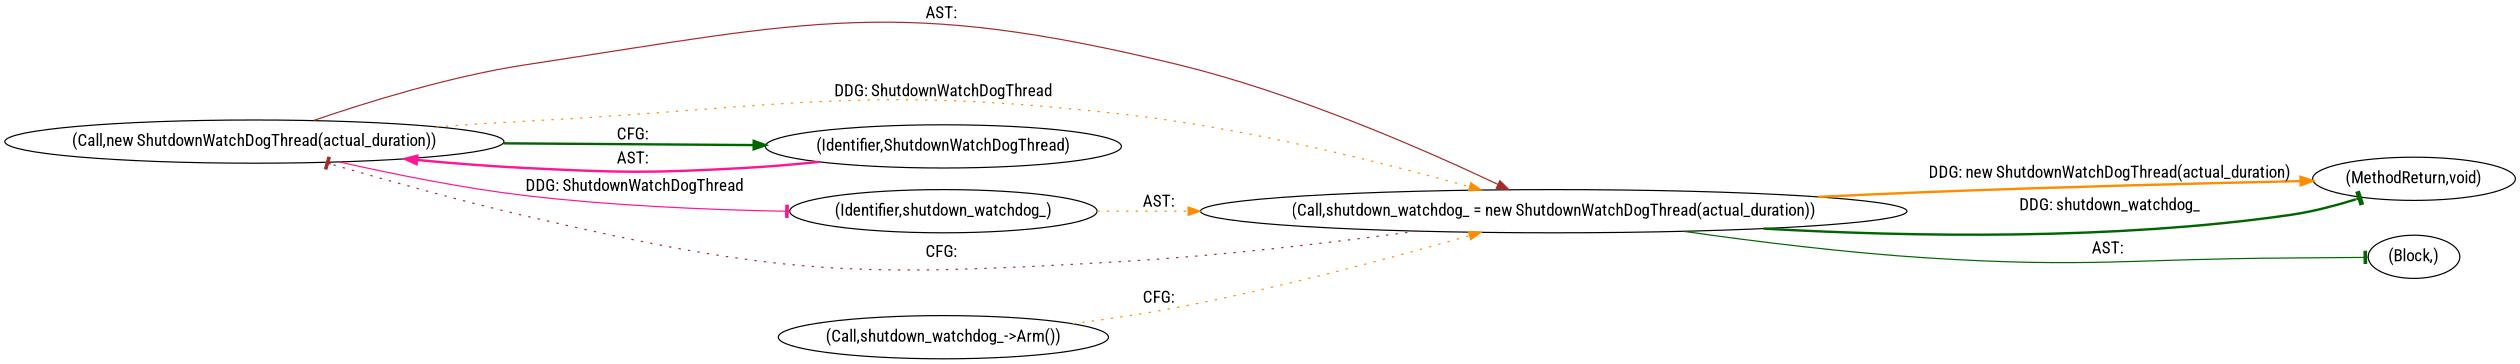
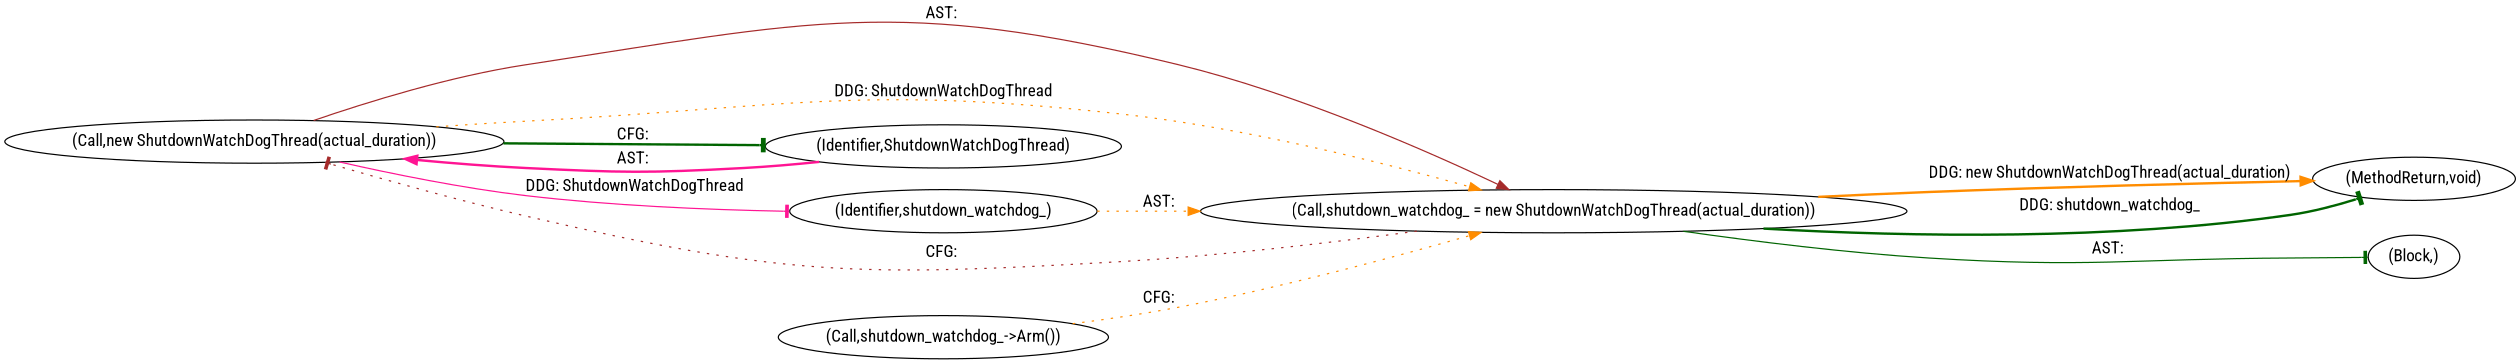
  digraph {
    fontname="Roboto Condensed"
    rankdir=LR
    node [fontname="Roboto Condensed"]
    edge [arrowhead=normal color=darkorange fontname="Roboto Condensed" style=dotted]
    n1 [label="(Call,new ShutdownWatchDogThread(actual_duration))"]
    n2 [label="(Call,shutdown_watchdog_ = new ShutdownWatchDogThread(actual_duration))"]
    n3 [label="(Identifier,ShutdownWatchDogThread)"]
    n4 [label="(Identifier,shutdown_watchdog_)"]
    n5 [label="(MethodReturn,void)"]
    n6 [label="(Block,)"]
    n7 [label="(Call,shutdown_watchdog_->Arm())"]
    n1 -> n2 [color=brown label="AST: " style=solid]
    n1 -> n2 [label="DDG: ShutdownWatchDogThread"]
-   n1 -> n3 [color=darkgreen label="CFG: " style=bold]
+   n1 -> n3 [arrowhead=tee color=darkgreen label="CFG: " style=bold]
    n1 -> n4 [arrowhead=tee color=deeppink label="DDG: ShutdownWatchDogThread" style=solid]
    n2 -> n1 [arrowhead=tee color=brown label="CFG: "]
    n2 -> n5 [label="DDG: new ShutdownWatchDogThread(actual_duration)" style=bold]
    n2 -> n5 [arrowhead=tee color=darkgreen label="DDG: shutdown_watchdog_" style=bold]
    n2 -> n6 [arrowhead=tee color=darkgreen label="AST: " style=solid]
    n3 -> n1 [color=deeppink label="AST: " style=bold]
    n4 -> n2 [label="AST: "]
    n7 -> n2 [label="CFG: "]
  }
